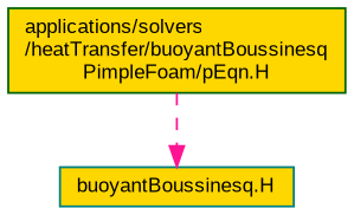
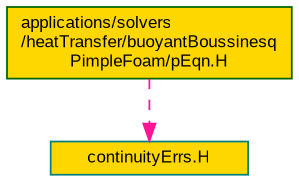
  digraph {
    fontname="Liberation Sans"
    node [fillcolor=gold fontname="Liberation Sans" fontsize=10 shape=box style=filled]
    n1 [color=darkgreen fontcolor=black height=0.2 label="applications/solvers\l/heatTransfer/buoyantBoussinesq\lPimpleFoam/pEqn.H" width=0.4]
-   n2 [color=teal height=0.2 label="buoyantBoussinesq.H" width=0.4]
+   n2 [color=teal height=0.2 label="continuityErrs.H" width=0.4]
    n1 -> n2 [color=deeppink fontname="Liberation Sans" fontsize=10 labelfontname=Helvetica labelfontsize=10 style=dashed]
  }
